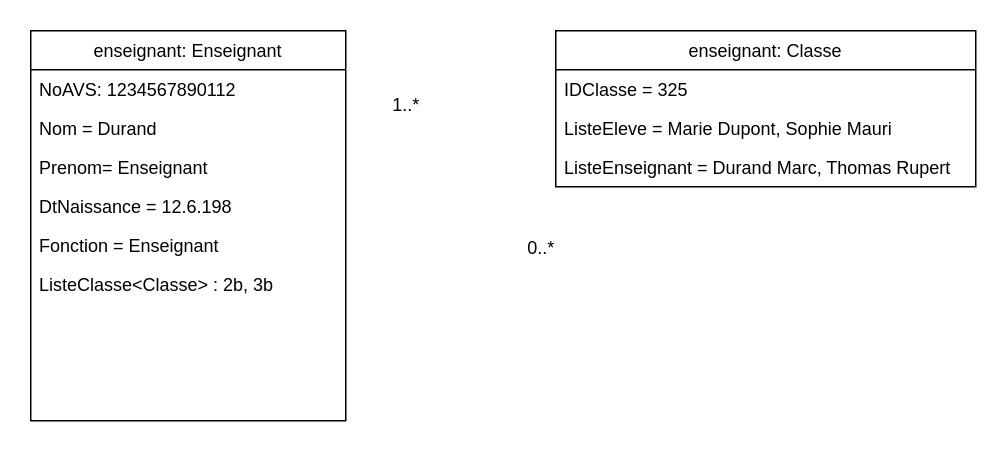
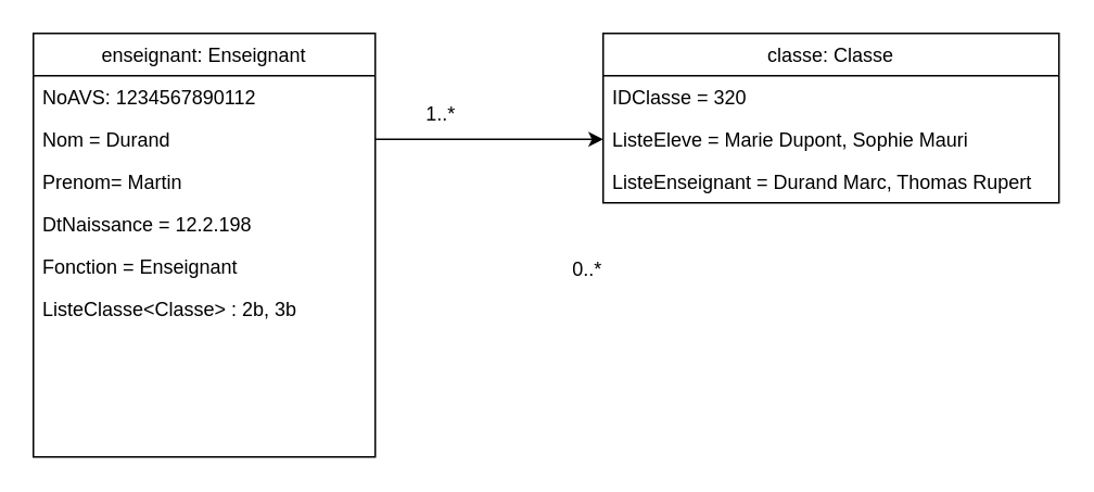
  <mxCell id="0" />
  <mxCell id="1" parent="0" />
  <mxCell id="2" value="enseignant: Enseignant" style="swimlane;fontStyle=0;childLayout=stackLayout;horizontal=1;startSize=26;fillColor=none;horizontalStack=0;resizeParent=1;resizeParentMax=0;resizeLast=0;collapsible=1;marginBottom=0;" vertex="1" parent="1"><mxGeometry x="20" y="20" width="210" height="260" as="geometry" /></mxCell>
  <mxCell id="3" value="NoAVS: 1234567890112" style="text;strokeColor=none;fillColor=none;align=left;verticalAlign=top;spacingLeft=4;spacingRight=4;overflow=hidden;rotatable=0;points=[[0,0.5],[1,0.5]];portConstraint=eastwest;" vertex="1" parent="2"><mxGeometry y="26" width="210" height="26" as="geometry" /></mxCell>
  <mxCell id="4" value="Nom = Durand" style="text;strokeColor=none;fillColor=none;align=left;verticalAlign=top;spacingLeft=4;spacingRight=4;overflow=hidden;rotatable=0;points=[[0,0.5],[1,0.5]];portConstraint=eastwest;" vertex="1" parent="2"><mxGeometry y="52" width="210" height="26" as="geometry" /></mxCell>
- <mxCell id="5" value="Prenom= Enseignant" style="text;strokeColor=none;fillColor=none;align=left;verticalAlign=top;spacingLeft=4;spacingRight=4;overflow=hidden;rotatable=0;points=[[0,0.5],[1,0.5]];portConstraint=eastwest;" vertex="1" parent="2"><mxGeometry y="78" width="210" height="26" as="geometry" /></mxCell>
- <mxCell id="6" value="DtNaissance = 12.6.198" style="text;strokeColor=none;fillColor=none;align=left;verticalAlign=top;spacingLeft=4;spacingRight=4;overflow=hidden;rotatable=0;points=[[0,0.5],[1,0.5]];portConstraint=eastwest;" vertex="1" parent="2"><mxGeometry y="104" width="210" height="26" as="geometry" /></mxCell>
+ <mxCell id="5" value="Prenom= Martin" style="text;strokeColor=none;fillColor=none;align=left;verticalAlign=top;spacingLeft=4;spacingRight=4;overflow=hidden;rotatable=0;points=[[0,0.5],[1,0.5]];portConstraint=eastwest;" vertex="1" parent="2"><mxGeometry y="78" width="210" height="26" as="geometry" /></mxCell>
+ <mxCell id="6" value="DtNaissance = 12.2.198" style="text;strokeColor=none;fillColor=none;align=left;verticalAlign=top;spacingLeft=4;spacingRight=4;overflow=hidden;rotatable=0;points=[[0,0.5],[1,0.5]];portConstraint=eastwest;" vertex="1" parent="2"><mxGeometry y="104" width="210" height="26" as="geometry" /></mxCell>
  <mxCell id="7" value="Fonction = Enseignant" style="text;strokeColor=none;fillColor=none;align=left;verticalAlign=top;spacingLeft=4;spacingRight=4;overflow=hidden;rotatable=0;points=[[0,0.5],[1,0.5]];portConstraint=eastwest;" vertex="1" parent="2"><mxGeometry y="130" width="210" height="26" as="geometry" /></mxCell>
  <mxCell id="8" value="ListeClasse&lt;Classe&gt; : 2b, 3b" style="text;strokeColor=none;fillColor=none;align=left;verticalAlign=top;spacingLeft=4;spacingRight=4;overflow=hidden;rotatable=0;points=[[0,0.5],[1,0.5]];portConstraint=eastwest;" vertex="1" parent="2"><mxGeometry y="156" width="210" height="26" as="geometry" /></mxCell>
  <mxCell id="9" style="text;strokeColor=none;fillColor=none;align=left;verticalAlign=top;spacingLeft=4;spacingRight=4;overflow=hidden;rotatable=0;points=[[0,0.5],[1,0.5]];portConstraint=eastwest;" vertex="1" parent="2"><mxGeometry y="182" width="210" height="26" as="geometry" /></mxCell>
  <mxCell id="10" style="text;strokeColor=none;fillColor=none;align=left;verticalAlign=top;spacingLeft=4;spacingRight=4;overflow=hidden;rotatable=0;points=[[0,0.5],[1,0.5]];portConstraint=eastwest;" vertex="1" parent="2"><mxGeometry y="208" width="210" height="26" as="geometry" /></mxCell>
  <mxCell id="11" style="text;strokeColor=none;fillColor=none;align=left;verticalAlign=top;spacingLeft=4;spacingRight=4;overflow=hidden;rotatable=0;points=[[0,0.5],[1,0.5]];portConstraint=eastwest;" vertex="1" parent="2"><mxGeometry y="234" width="210" height="26" as="geometry" /></mxCell>
- <mxCell id="12" value="enseignant: Classe" style="swimlane;fontStyle=0;childLayout=stackLayout;horizontal=1;startSize=26;fillColor=none;horizontalStack=0;resizeParent=1;resizeParentMax=0;resizeLast=0;collapsible=1;marginBottom=0;" vertex="1" parent="1"><mxGeometry x="370" y="20" width="280" height="104" as="geometry" /></mxCell>
- <mxCell id="13" value="IDClasse = 325" style="text;strokeColor=none;fillColor=none;align=left;verticalAlign=top;spacingLeft=4;spacingRight=4;overflow=hidden;rotatable=0;points=[[0,0.5],[1,0.5]];portConstraint=eastwest;" vertex="1" parent="12"><mxGeometry y="26" width="280" height="26" as="geometry" /></mxCell>
+ <mxCell id="12" value="classe: Classe" style="swimlane;fontStyle=0;childLayout=stackLayout;horizontal=1;startSize=26;fillColor=none;horizontalStack=0;resizeParent=1;resizeParentMax=0;resizeLast=0;collapsible=1;marginBottom=0;" vertex="1" parent="1"><mxGeometry x="370" y="20" width="280" height="104" as="geometry" /></mxCell>
+ <mxCell id="13" value="IDClasse = 320" style="text;strokeColor=none;fillColor=none;align=left;verticalAlign=top;spacingLeft=4;spacingRight=4;overflow=hidden;rotatable=0;points=[[0,0.5],[1,0.5]];portConstraint=eastwest;" vertex="1" parent="12"><mxGeometry y="26" width="280" height="26" as="geometry" /></mxCell>
  <mxCell id="14" value="ListeEleve = Marie Dupont, Sophie Mauri" style="text;strokeColor=none;fillColor=none;align=left;verticalAlign=top;spacingLeft=4;spacingRight=4;overflow=hidden;rotatable=0;points=[[0,0.5],[1,0.5]];portConstraint=eastwest;" vertex="1" parent="12"><mxGeometry y="52" width="280" height="26" as="geometry" /></mxCell>
  <mxCell id="15" value="ListeEnseignant = Durand Marc, Thomas Rupert" style="text;strokeColor=none;fillColor=none;align=left;verticalAlign=top;spacingLeft=4;spacingRight=4;overflow=hidden;rotatable=0;points=[[0,0.5],[1,0.5]];portConstraint=eastwest;" vertex="1" parent="12"><mxGeometry y="78" width="280" height="26" as="geometry" /></mxCell>
+ <mxCell id="16" style="edgeStyle=orthogonalEdgeStyle;rounded=0;orthogonalLoop=1;jettySize=auto;html=1;entryX=0;entryY=0.5;entryDx=0;entryDy=0;" edge="1" parent="1" source="4" target="14"><mxGeometry relative="1" as="geometry" /></mxCell>
  <mxCell id="17" value="1..*" style="text;html=1;align=center;verticalAlign=middle;resizable=0;points=[];autosize=1;strokeColor=none;fillColor=none;" vertex="1" parent="1"><mxGeometry x="255" y="60" width="30" height="20" as="geometry" /></mxCell>
  <mxCell id="18" value="0..*" style="text;html=1;align=center;verticalAlign=middle;resizable=0;points=[];autosize=1;strokeColor=none;fillColor=none;" vertex="1" parent="1"><mxGeometry x="345" y="155" width="30" height="20" as="geometry" /></mxCell>
